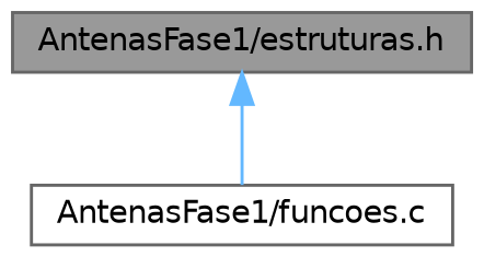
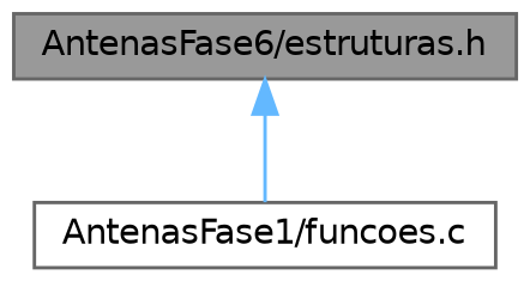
  digraph {
    node [fontname=Helvetica fontsize=10 shape=box style=filled]
-   n1 [color=gray40 fillcolor=grey60 fontcolor=black height=0.2 label="AntenasFase1/estruturas.h" width=0.4]
+   n1 [color=gray40 fillcolor=grey60 fontcolor=black height=0.2 label="AntenasFase6/estruturas.h" width=0.4]
    n2 [color=grey40 fillcolor=white height=0.2 label="AntenasFase1/funcoes.c" width=0.4]
    n1 -> n2 [color=steelblue1 dir=back fontname=Helvetica fontsize=10 labelfontname=Helvetica labelfontsize=10 style=solid]
  }
